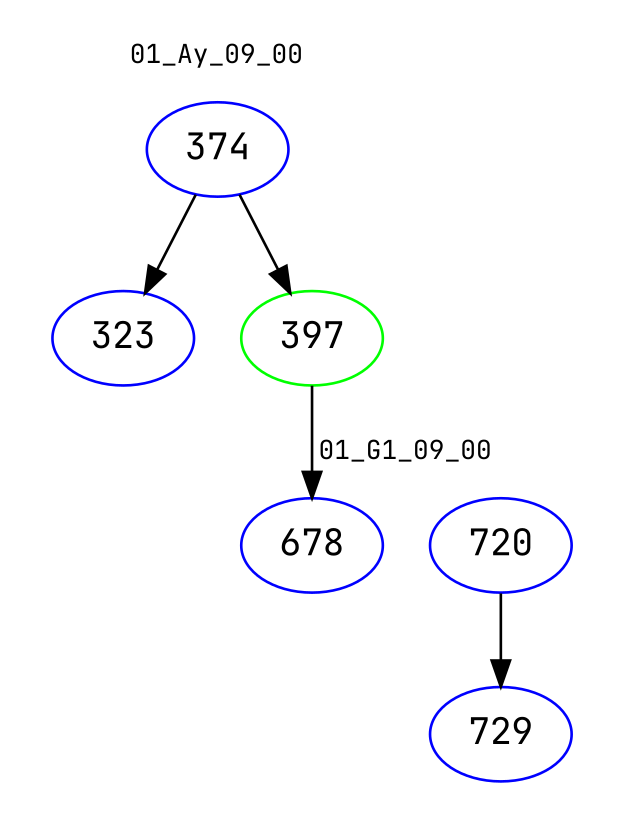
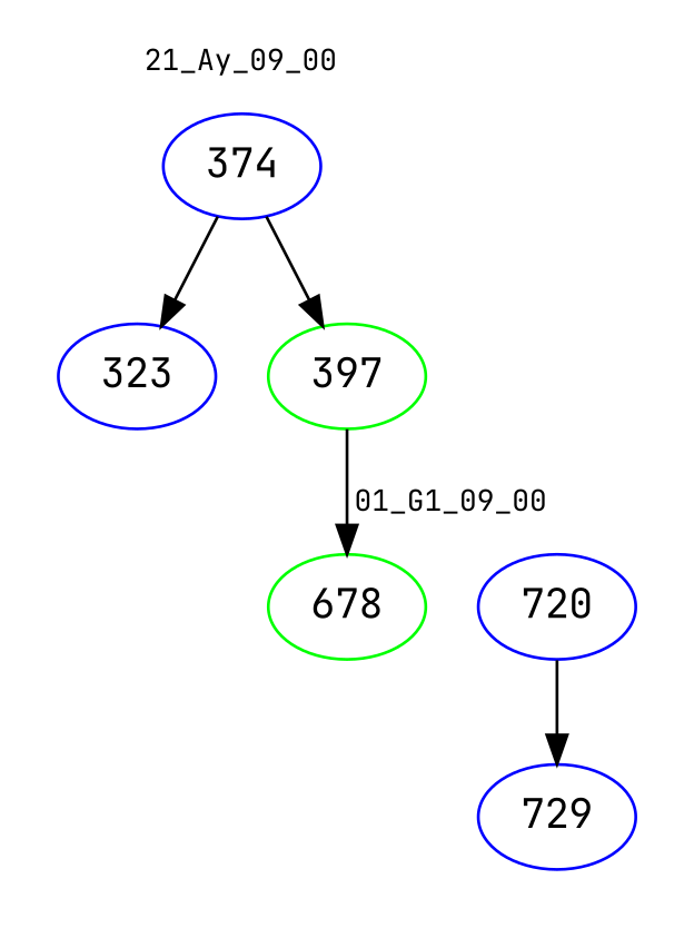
  digraph {
    fontname="JetBrains Mono"
    node [color=blue fontname="JetBrains Mono"]
    edge [color=black fontname="JetBrains Mono"]
    n1 [label=374]
    n2 [label=323]
    n3 [color=green label=397]
    n4 [label=720]
-   n5 [label=678]
+   n5 [color=green label=678]
    n6 [label=729]
    subgraph cluster_1 {
      color=white
      fontsize=10
-     label="01_Ay_09_00"
+     label="21_Ay_09_00"
      n1
      n2
      n3
    }
    subgraph cluster_2 {
      color=white
      fontsize=10
      label="01_G1_09_00"
      n4
      n5
      n6
    }
    n1 -> n2
    n1 -> n3
    n3 -> n5
    n4 -> n6
  }
